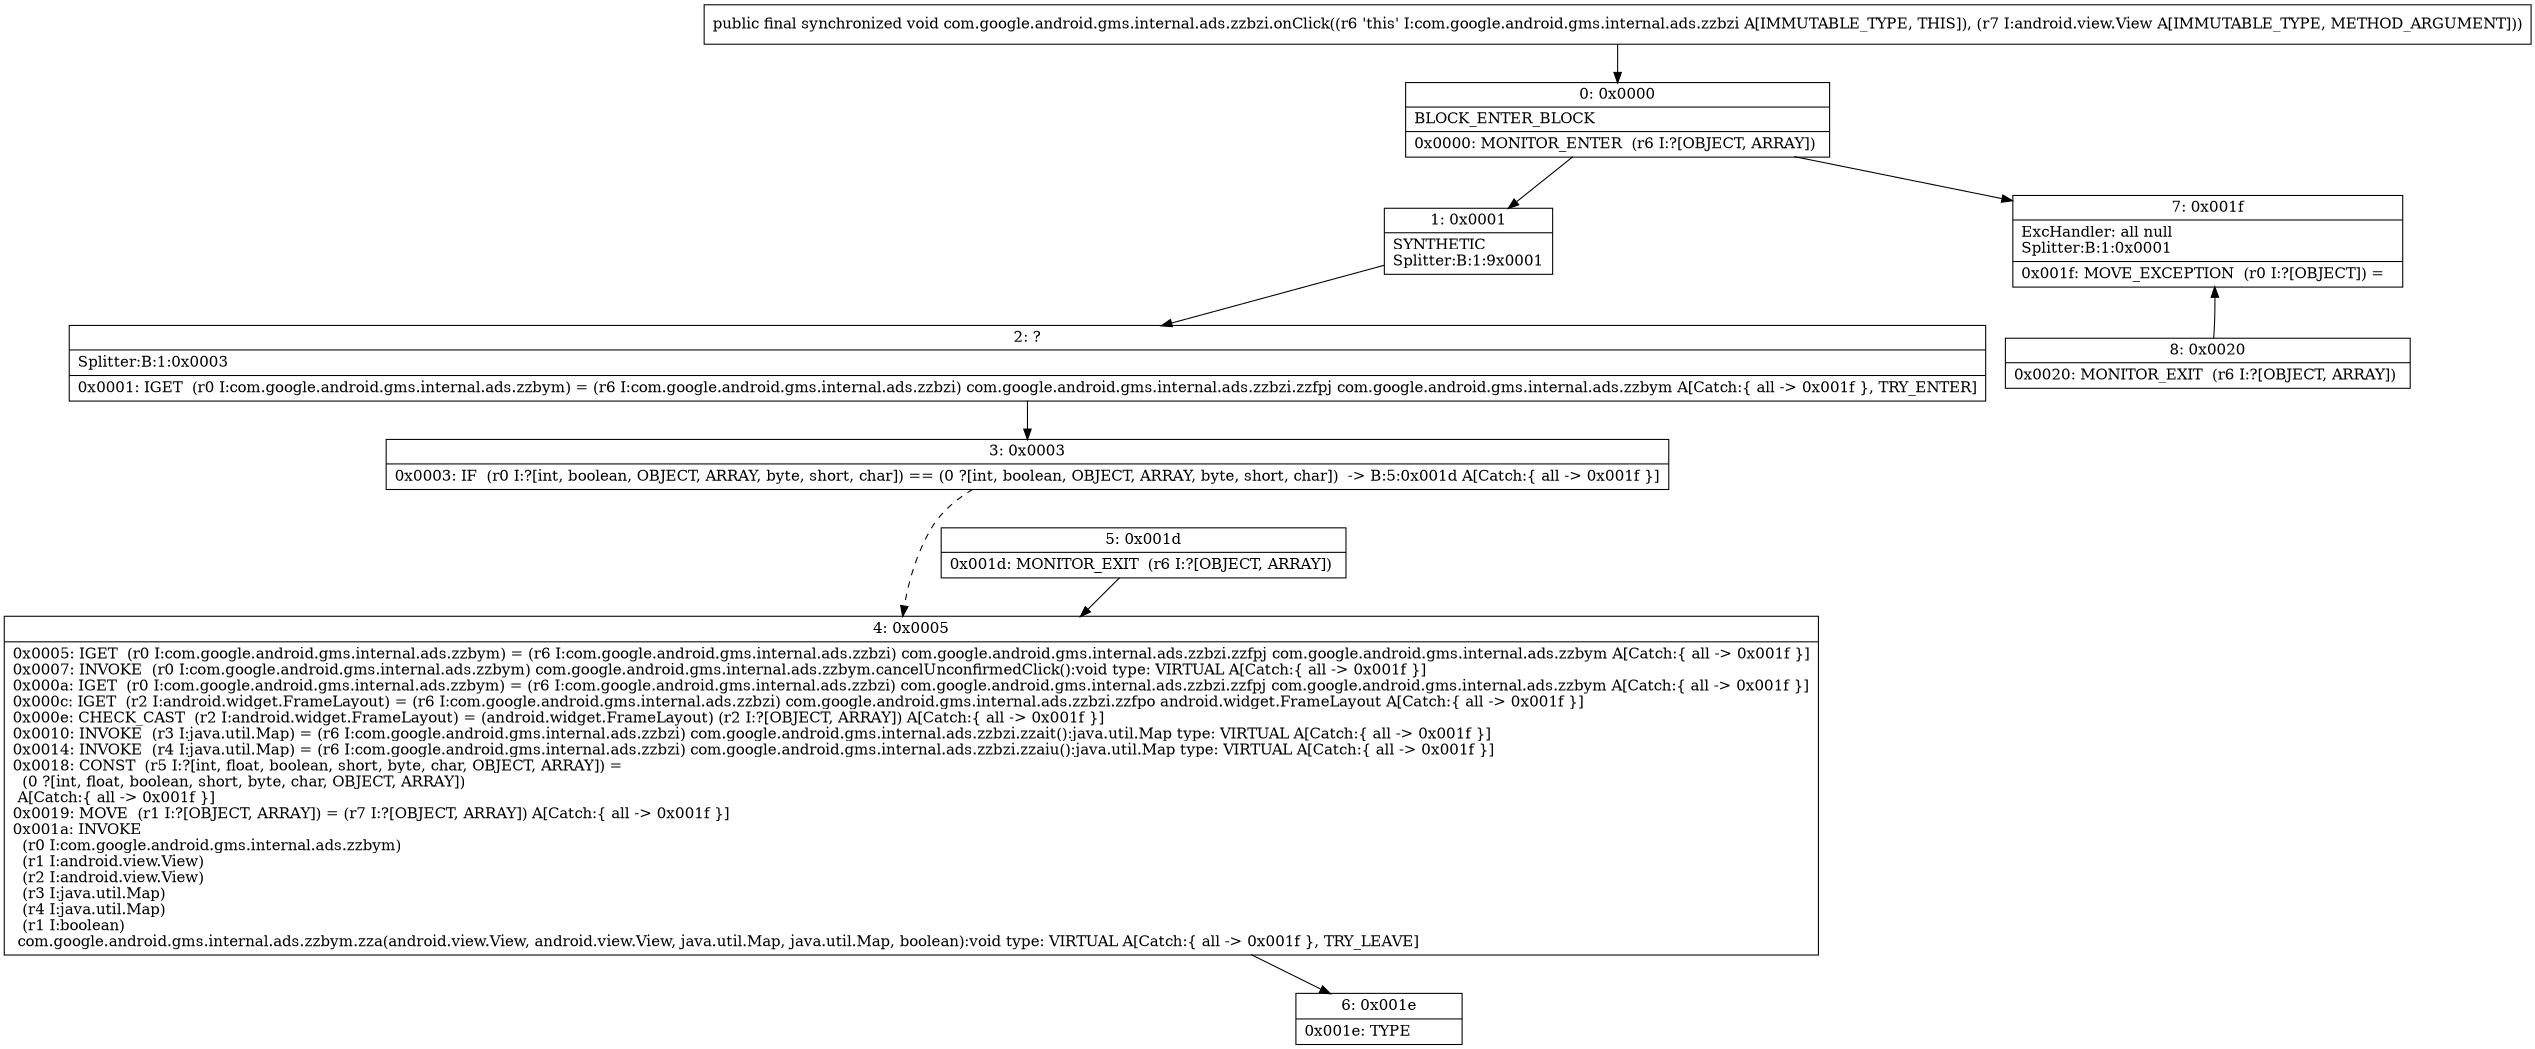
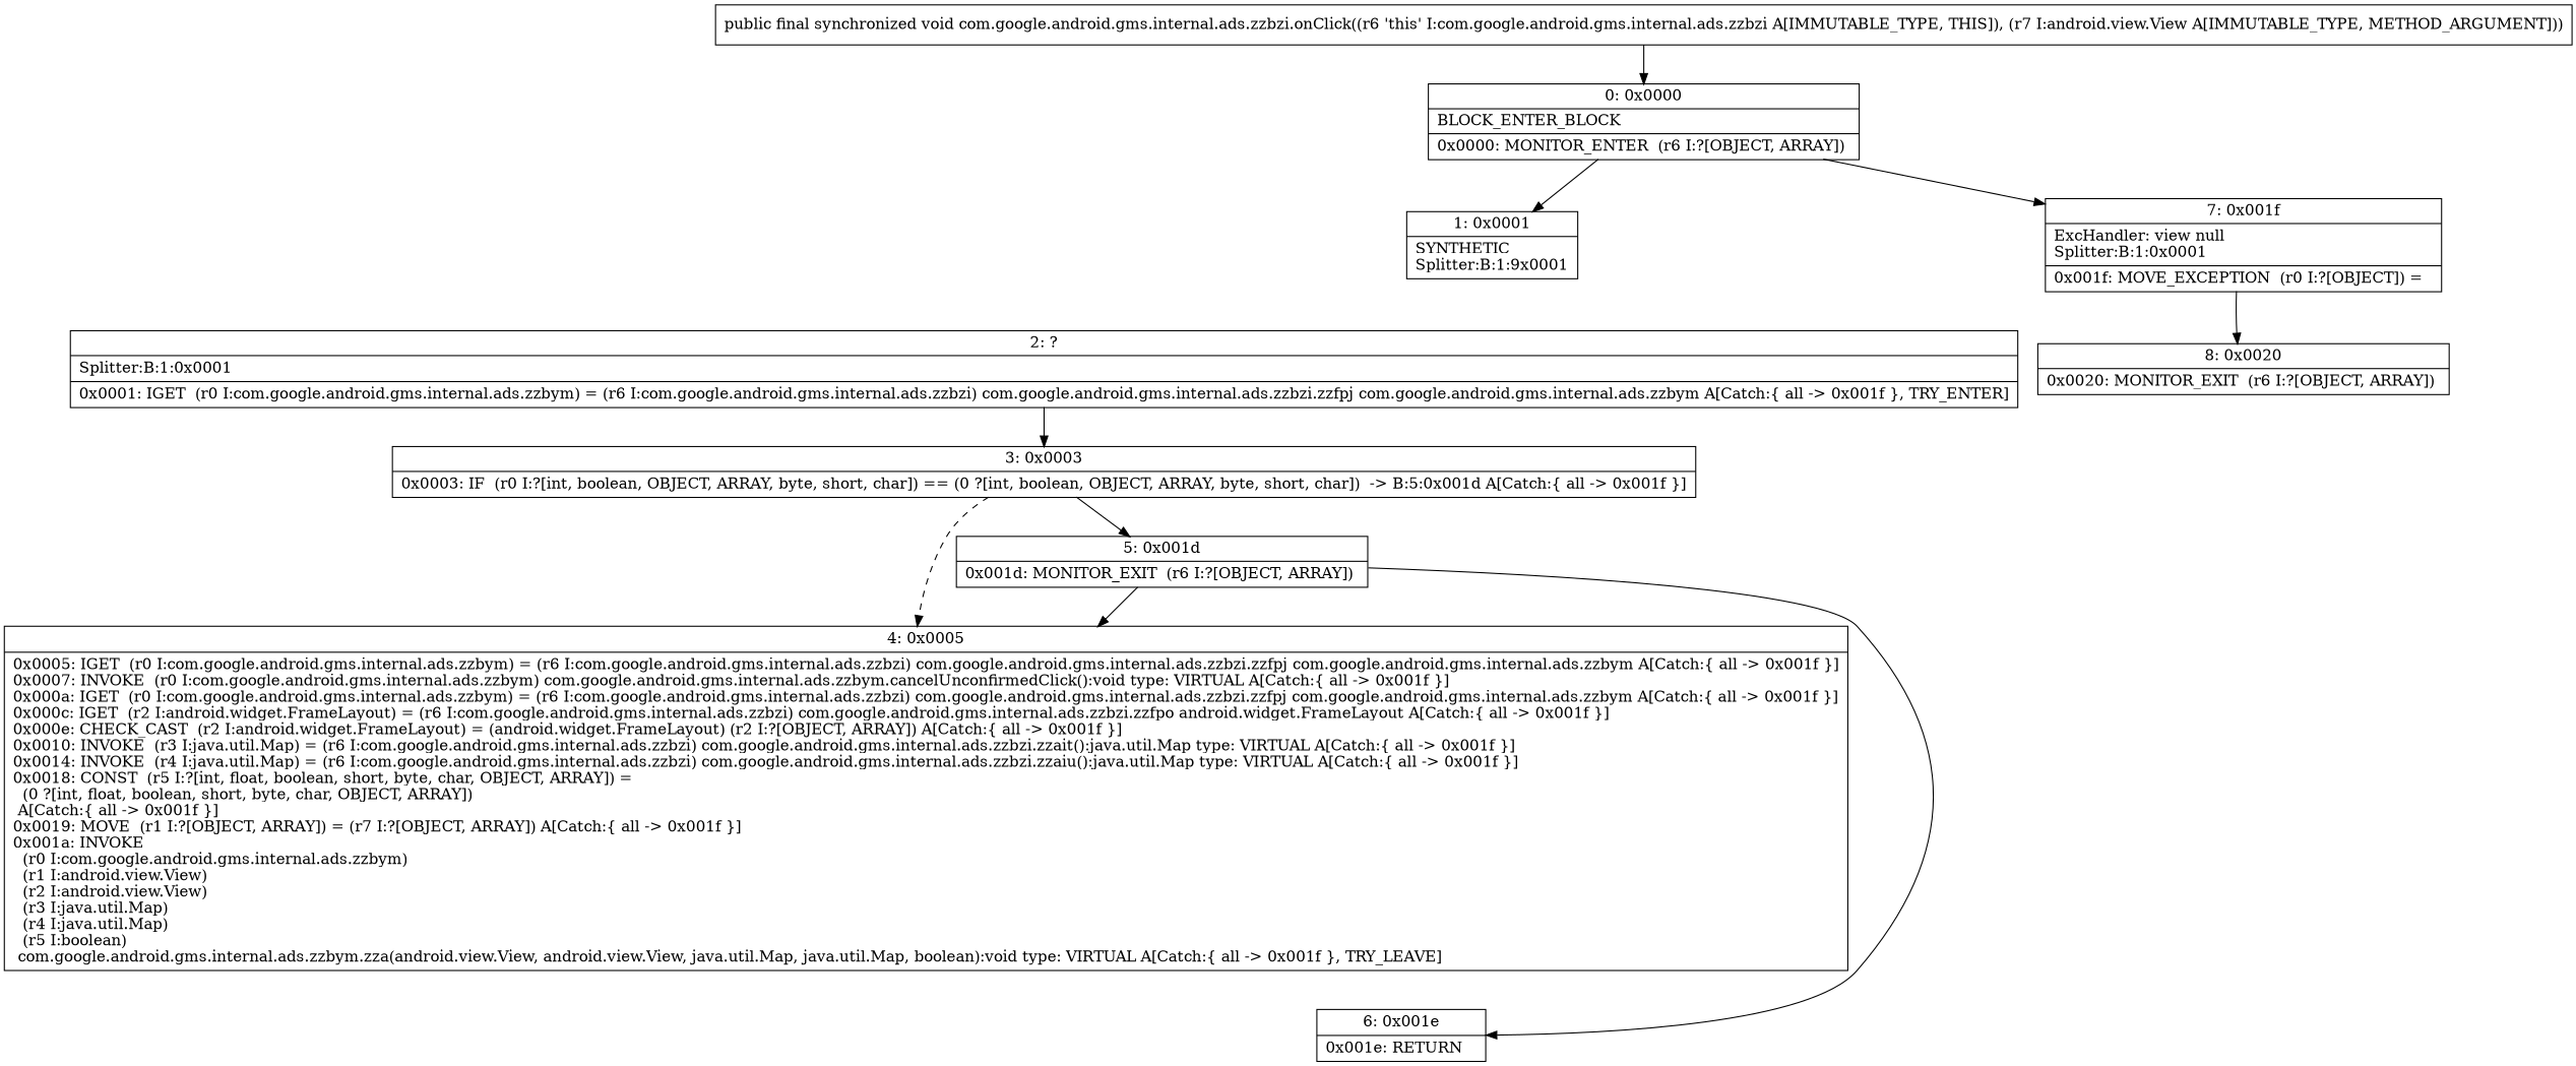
  digraph {
    node [shape=record]
    n1 [label="{0\:\ 0x0000|BLOCK_ENTER_BLOCK\l|0x0000: MONITOR_ENTER  (r6 I:?[OBJECT, ARRAY]) \l}"]
    n2 [label="{1\:\ 0x0001|SYNTHETIC\lSplitter:B:1:9x0001\l}"]
-   n3 [label="{7\:\ 0x001f|ExcHandler: all null\lSplitter:B:1:0x0001\l|0x001f: MOVE_EXCEPTION  (r0 I:?[OBJECT]) =  \l}"]
-   n4 [label="{2\:\ ?|Splitter:B:1:0x0003\l|0x0001: IGET  (r0 I:com.google.android.gms.internal.ads.zzbym) = (r6 I:com.google.android.gms.internal.ads.zzbzi) com.google.android.gms.internal.ads.zzbzi.zzfpj com.google.android.gms.internal.ads.zzbym A[Catch:\{ all \-\> 0x001f \}, TRY_ENTER]\l}"]
+   n3 [label="{7\:\ 0x001f|ExcHandler: view null\lSplitter:B:1:0x0001\l|0x001f: MOVE_EXCEPTION  (r0 I:?[OBJECT]) =  \l}"]
+   n4 [label="{2\:\ ?|Splitter:B:1:0x0001\l|0x0001: IGET  (r0 I:com.google.android.gms.internal.ads.zzbym) = (r6 I:com.google.android.gms.internal.ads.zzbzi) com.google.android.gms.internal.ads.zzbzi.zzfpj com.google.android.gms.internal.ads.zzbym A[Catch:\{ all \-\> 0x001f \}, TRY_ENTER]\l}"]
    n5 [label="{3\:\ 0x0003|0x0003: IF  (r0 I:?[int, boolean, OBJECT, ARRAY, byte, short, char]) == (0 ?[int, boolean, OBJECT, ARRAY, byte, short, char])  \-\> B:5:0x001d A[Catch:\{ all \-\> 0x001f \}]\l}"]
    n6 [label="{8\:\ 0x0020|0x0020: MONITOR_EXIT  (r6 I:?[OBJECT, ARRAY]) \l}"]
-   n7 [label="{4\:\ 0x0005|0x0005: IGET  (r0 I:com.google.android.gms.internal.ads.zzbym) = (r6 I:com.google.android.gms.internal.ads.zzbzi) com.google.android.gms.internal.ads.zzbzi.zzfpj com.google.android.gms.internal.ads.zzbym A[Catch:\{ all \-\> 0x001f \}]\l0x0007: INVOKE  (r0 I:com.google.android.gms.internal.ads.zzbym) com.google.android.gms.internal.ads.zzbym.cancelUnconfirmedClick():void type: VIRTUAL A[Catch:\{ all \-\> 0x001f \}]\l0x000a: IGET  (r0 I:com.google.android.gms.internal.ads.zzbym) = (r6 I:com.google.android.gms.internal.ads.zzbzi) com.google.android.gms.internal.ads.zzbzi.zzfpj com.google.android.gms.internal.ads.zzbym A[Catch:\{ all \-\> 0x001f \}]\l0x000c: IGET  (r2 I:android.widget.FrameLayout) = (r6 I:com.google.android.gms.internal.ads.zzbzi) com.google.android.gms.internal.ads.zzbzi.zzfpo android.widget.FrameLayout A[Catch:\{ all \-\> 0x001f \}]\l0x000e: CHECK_CAST  (r2 I:android.widget.FrameLayout) = (android.widget.FrameLayout) (r2 I:?[OBJECT, ARRAY]) A[Catch:\{ all \-\> 0x001f \}]\l0x0010: INVOKE  (r3 I:java.util.Map) = (r6 I:com.google.android.gms.internal.ads.zzbzi) com.google.android.gms.internal.ads.zzbzi.zzait():java.util.Map type: VIRTUAL A[Catch:\{ all \-\> 0x001f \}]\l0x0014: INVOKE  (r4 I:java.util.Map) = (r6 I:com.google.android.gms.internal.ads.zzbzi) com.google.android.gms.internal.ads.zzbzi.zzaiu():java.util.Map type: VIRTUAL A[Catch:\{ all \-\> 0x001f \}]\l0x0018: CONST  (r5 I:?[int, float, boolean, short, byte, char, OBJECT, ARRAY]) = \l  (0 ?[int, float, boolean, short, byte, char, OBJECT, ARRAY])\l A[Catch:\{ all \-\> 0x001f \}]\l0x0019: MOVE  (r1 I:?[OBJECT, ARRAY]) = (r7 I:?[OBJECT, ARRAY]) A[Catch:\{ all \-\> 0x001f \}]\l0x001a: INVOKE  \l  (r0 I:com.google.android.gms.internal.ads.zzbym)\l  (r1 I:android.view.View)\l  (r2 I:android.view.View)\l  (r3 I:java.util.Map)\l  (r4 I:java.util.Map)\l  (r1 I:boolean)\l com.google.android.gms.internal.ads.zzbym.zza(android.view.View, android.view.View, java.util.Map, java.util.Map, boolean):void type: VIRTUAL A[Catch:\{ all \-\> 0x001f \}, TRY_LEAVE]\l}"]
+   n7 [label="{4\:\ 0x0005|0x0005: IGET  (r0 I:com.google.android.gms.internal.ads.zzbym) = (r6 I:com.google.android.gms.internal.ads.zzbzi) com.google.android.gms.internal.ads.zzbzi.zzfpj com.google.android.gms.internal.ads.zzbym A[Catch:\{ all \-\> 0x001f \}]\l0x0007: INVOKE  (r0 I:com.google.android.gms.internal.ads.zzbym) com.google.android.gms.internal.ads.zzbym.cancelUnconfirmedClick():void type: VIRTUAL A[Catch:\{ all \-\> 0x001f \}]\l0x000a: IGET  (r0 I:com.google.android.gms.internal.ads.zzbym) = (r6 I:com.google.android.gms.internal.ads.zzbzi) com.google.android.gms.internal.ads.zzbzi.zzfpj com.google.android.gms.internal.ads.zzbym A[Catch:\{ all \-\> 0x001f \}]\l0x000c: IGET  (r2 I:android.widget.FrameLayout) = (r6 I:com.google.android.gms.internal.ads.zzbzi) com.google.android.gms.internal.ads.zzbzi.zzfpo android.widget.FrameLayout A[Catch:\{ all \-\> 0x001f \}]\l0x000e: CHECK_CAST  (r2 I:android.widget.FrameLayout) = (android.widget.FrameLayout) (r2 I:?[OBJECT, ARRAY]) A[Catch:\{ all \-\> 0x001f \}]\l0x0010: INVOKE  (r3 I:java.util.Map) = (r6 I:com.google.android.gms.internal.ads.zzbzi) com.google.android.gms.internal.ads.zzbzi.zzait():java.util.Map type: VIRTUAL A[Catch:\{ all \-\> 0x001f \}]\l0x0014: INVOKE  (r4 I:java.util.Map) = (r6 I:com.google.android.gms.internal.ads.zzbzi) com.google.android.gms.internal.ads.zzbzi.zzaiu():java.util.Map type: VIRTUAL A[Catch:\{ all \-\> 0x001f \}]\l0x0018: CONST  (r5 I:?[int, float, boolean, short, byte, char, OBJECT, ARRAY]) = \l  (0 ?[int, float, boolean, short, byte, char, OBJECT, ARRAY])\l A[Catch:\{ all \-\> 0x001f \}]\l0x0019: MOVE  (r1 I:?[OBJECT, ARRAY]) = (r7 I:?[OBJECT, ARRAY]) A[Catch:\{ all \-\> 0x001f \}]\l0x001a: INVOKE  \l  (r0 I:com.google.android.gms.internal.ads.zzbym)\l  (r1 I:android.view.View)\l  (r2 I:android.view.View)\l  (r3 I:java.util.Map)\l  (r4 I:java.util.Map)\l  (r5 I:boolean)\l com.google.android.gms.internal.ads.zzbym.zza(android.view.View, android.view.View, java.util.Map, java.util.Map, boolean):void type: VIRTUAL A[Catch:\{ all \-\> 0x001f \}, TRY_LEAVE]\l}"]
    n8 [label="{5\:\ 0x001d|0x001d: MONITOR_EXIT  (r6 I:?[OBJECT, ARRAY]) \l}"]
-   n9 [label="{6\:\ 0x001e|0x001e: TYPE   \l}"]
+   n9 [label="{6\:\ 0x001e|0x001e: RETURN   \l}"]
    n10 [label="{public final synchronized void com.google.android.gms.internal.ads.zzbzi.onClick((r6 'this' I:com.google.android.gms.internal.ads.zzbzi A[IMMUTABLE_TYPE, THIS]), (r7 I:android.view.View A[IMMUTABLE_TYPE, METHOD_ARGUMENT])) }"]
    n1 -> n2
    n1 -> n3
-   n2 -> n4
-   n6 -> n3
+   n3 -> n6
    n4 -> n5
    n5 -> n7 [style=dashed]
+   n5 -> n8
    n8 -> n7
-   n7 -> n9
+   n8 -> n9
    n10 -> n1
  }
